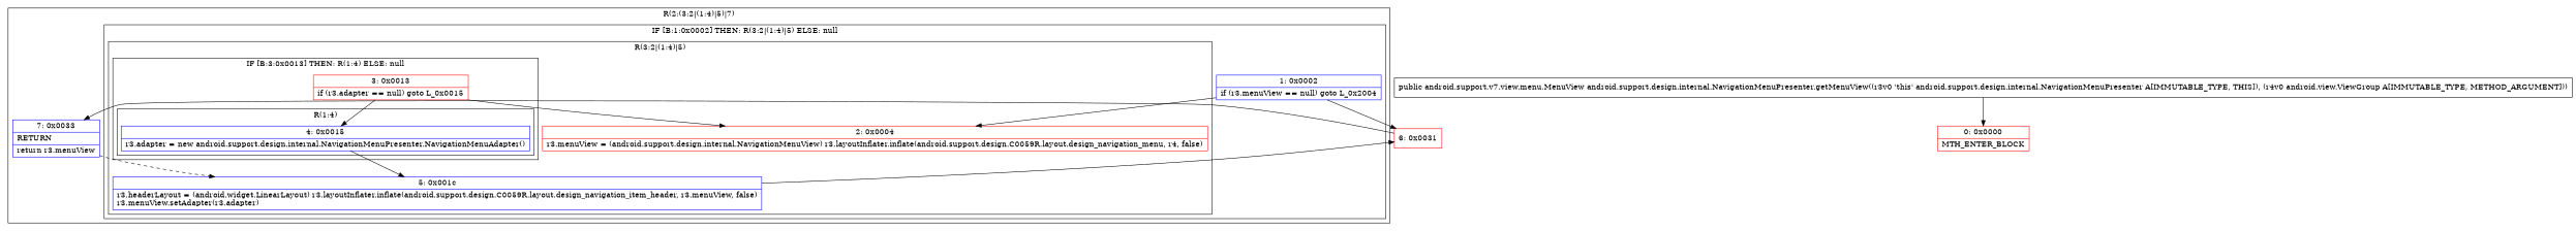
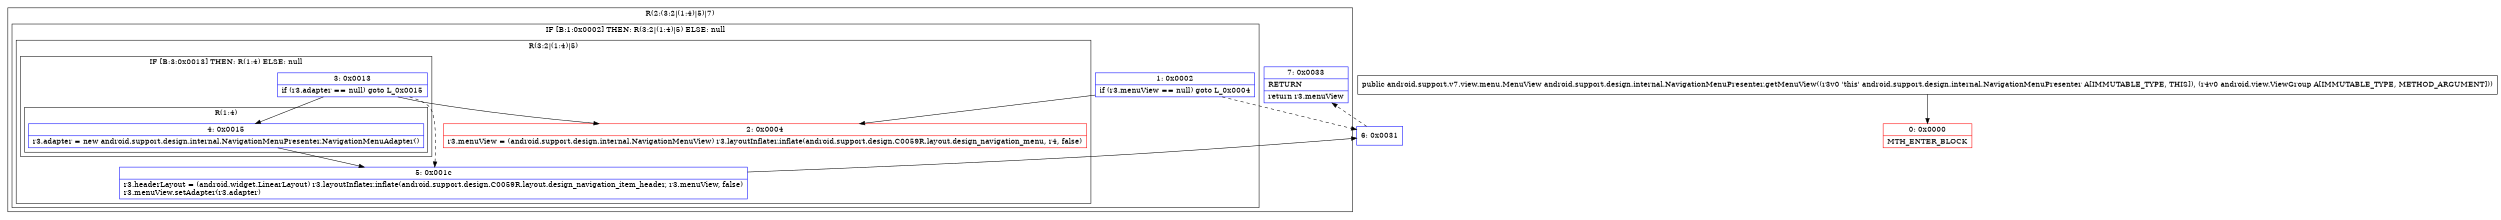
  digraph {
    node [color=blue shape=record]
    n1 [label="{4\:\ 0x0015|r3.adapter = new android.support.design.internal.NavigationMenuPresenter.NavigationMenuAdapter()\l}"]
-   n2 [color=red label="{3\:\ 0x0013|if (r3.adapter == null) goto L_0x0015\l}"]
+   n2 [label="{3\:\ 0x0013|if (r3.adapter == null) goto L_0x0015\l}"]
    n3 [color=red label="{2\:\ 0x0004|r3.menuView = (android.support.design.internal.NavigationMenuView) r3.layoutInflater.inflate(android.support.design.C0059R.layout.design_navigation_menu, r4, false)\l}"]
    n4 [label="{5\:\ 0x001c|r3.headerLayout = (android.widget.LinearLayout) r3.layoutInflater.inflate(android.support.design.C0059R.layout.design_navigation_item_header, r3.menuView, false)\lr3.menuView.setAdapter(r3.adapter)\l}"]
-   n5 [label="{1\:\ 0x0002|if (r3.menuView == null) goto L_0x2004\l}"]
+   n5 [label="{1\:\ 0x0002|if (r3.menuView == null) goto L_0x0004\l}"]
    n6 [label="{7\:\ 0x0033|RETURN\l|return r3.menuView\l}"]
-   n7 [color=red label="{6\:\ 0x0031}"]
+   n7 [label="{6\:\ 0x0031}"]
    n8 [color=red label="{0\:\ 0x0000|MTH_ENTER_BLOCK\l}"]
    n9 [label="{public android.support.v7.view.menu.MenuView android.support.design.internal.NavigationMenuPresenter.getMenuView((r3v0 'this' android.support.design.internal.NavigationMenuPresenter A[IMMUTABLE_TYPE, THIS]), (r4v0 android.view.ViewGroup A[IMMUTABLE_TYPE, METHOD_ARGUMENT])) }" color=""]
    subgraph cluster_1 {
      label="R(2:(3:2|(1:4)|5)|7)"
      n6
      subgraph cluster_2 {
        label="IF [B:1:0x0002] THEN: R(3:2|(1:4)|5) ELSE: null"
        n5
        subgraph cluster_3 {
          label="R(3:2|(1:4)|5)"
          n3
          n4
          subgraph cluster_4 {
            label="IF [B:3:0x0013] THEN: R(1:4) ELSE: null"
            n2
            subgraph cluster_5 {
              label="R(1:4)"
              n1
            }
          }
        }
      }
    }
    n1 -> n4
    n2 -> n1
    n2 -> n3
-   n6 -> n4 [style=dashed]
+   n2 -> n4 [style=dashed]
    n4 -> n7
    n5 -> n3
-   n5 -> n7 [style=solid]
-   n7 -> n6
+   n5 -> n7 [style=dashed]
+   n7 -> n6 [style=dashed]
    n9 -> n8
  }
